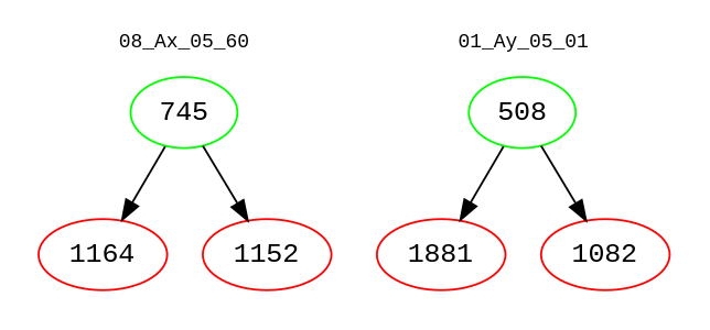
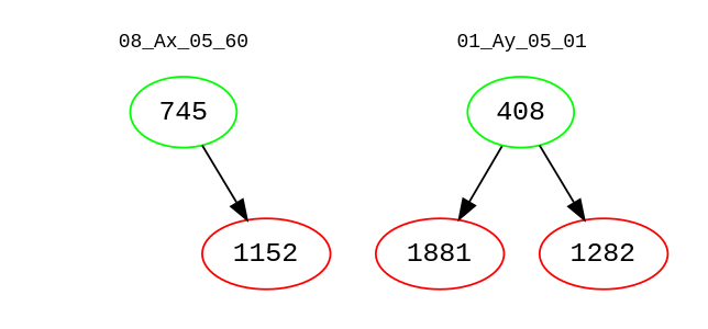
  digraph {
    fontname="Liberation Mono"
    node [color=red fontname="Liberation Mono"]
    edge [color=black fontname="Liberation Mono"]
    n1 [color=green label=745]
-   n2 [label=1164]
    n3 [label=1152]
-   n4 [color=green label=508]
+   n4 [color=green label=408]
    n5 [label=1881]
-   n6 [label=1082]
+   n6 [label=1282]
    subgraph cluster_1 {
      color=white
      fontsize=10
      label="08_Ax_05_60"
      n1
-     n2
      n3
    }
    subgraph cluster_2 {
      color=white
      fontsize=10
      label="01_Ay_05_01"
      n4
      n5
      n6
    }
-   n1 -> n2
    n1 -> n3
    n4 -> n5
    n4 -> n6
  }
